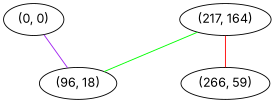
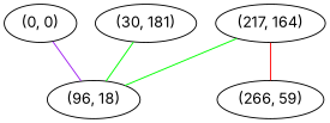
  graph {
    fontname=Inter
    node [fontname=Inter]
    edge [color=green fontname=Inter weight=2]
    "(0, 0)"
    "(96, 18)"
+   "(30, 181)"
    "(217, 164)"
    "(266, 59)"
    "(0, 0)" -- "(96, 18)" [color=purple weight=4]
+   "(30, 181)" -- "(96, 18)"
    "(217, 164)" -- "(96, 18)"
    "(217, 164)" -- "(266, 59)" [color=red weight=1]
  }
